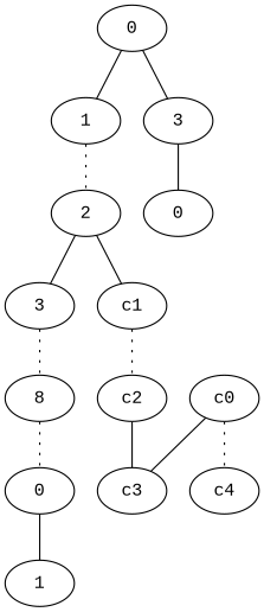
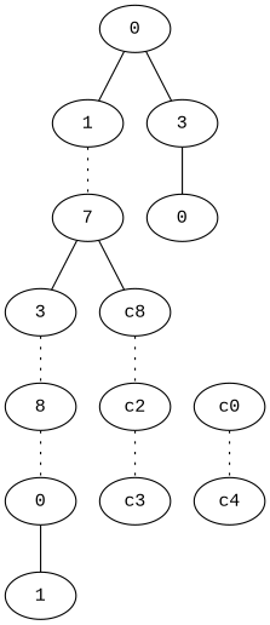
  graph {
    fontname="Liberation Mono"
    node [fontname="Liberation Mono"]
    edge [fontname="Liberation Mono"]
    n1 [label=0]
    n2 [label=1]
    n3 [label=3]
-   n4 [label=2]
+   n4 [label=7]
    n5 [label=0]
    n6 [label=3]
-   c1
+   c1 [label=c8]
    n8 [label=8]
    n9 [label=0]
    n10 [label=1]
    c0
    c3
    c4
    c2
    n1 -- n2
    n1 -- n3
    n2 -- n4 [style=dotted]
    n3 -- n5
    n4 -- n6
    n4 -- c1
    n6 -- n8 [style=dotted]
    c1 -- c2 [style=dotted]
    n8 -- n9 [style=dotted]
    n9 -- n10
-   c0 -- c3
    c0 -- c4 [style=dotted]
-   c2 -- c3
+   c2 -- c3 [style=dotted]
  }
